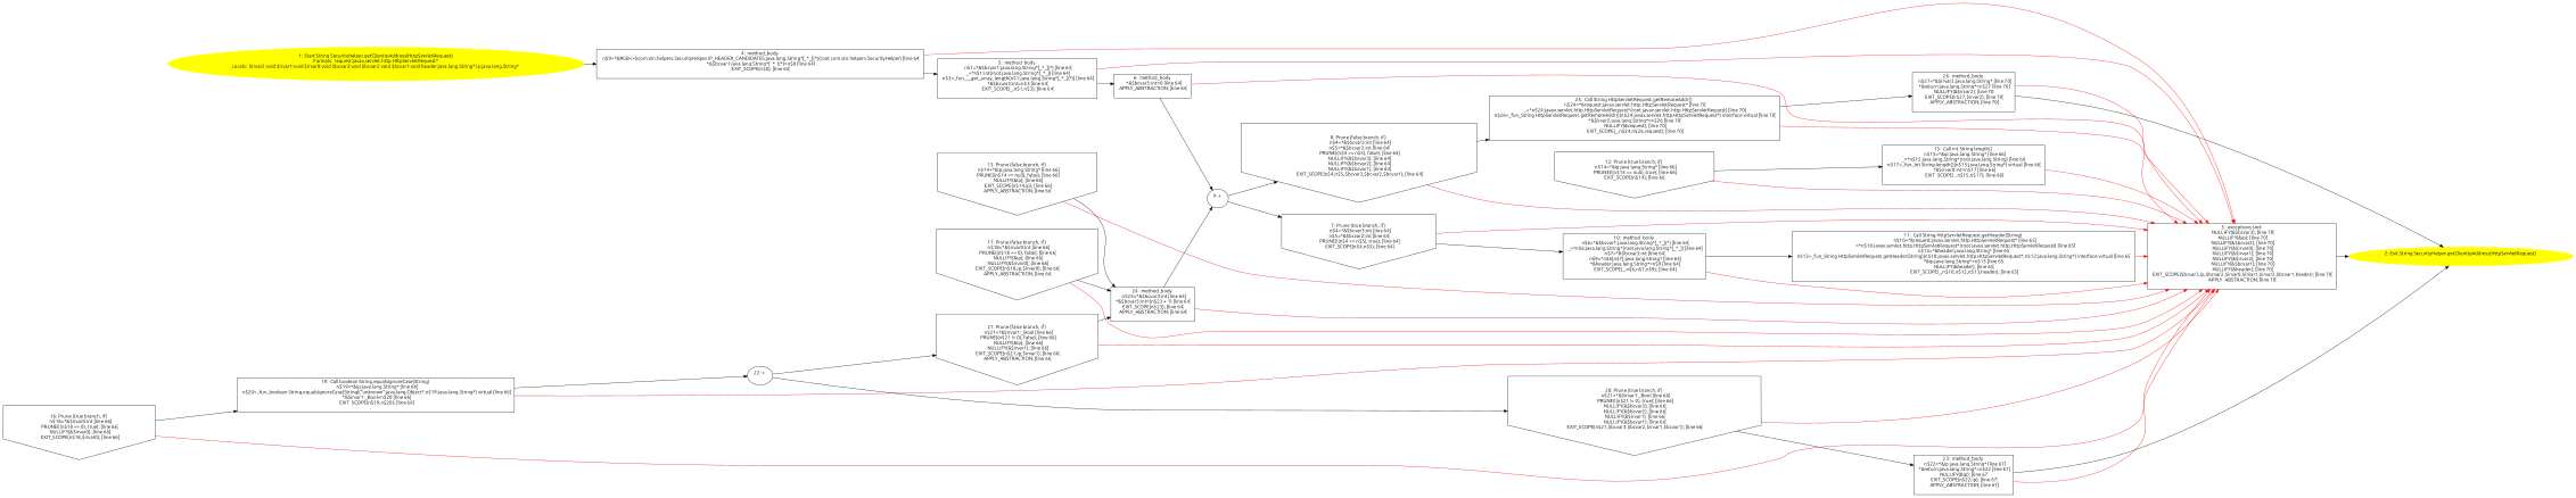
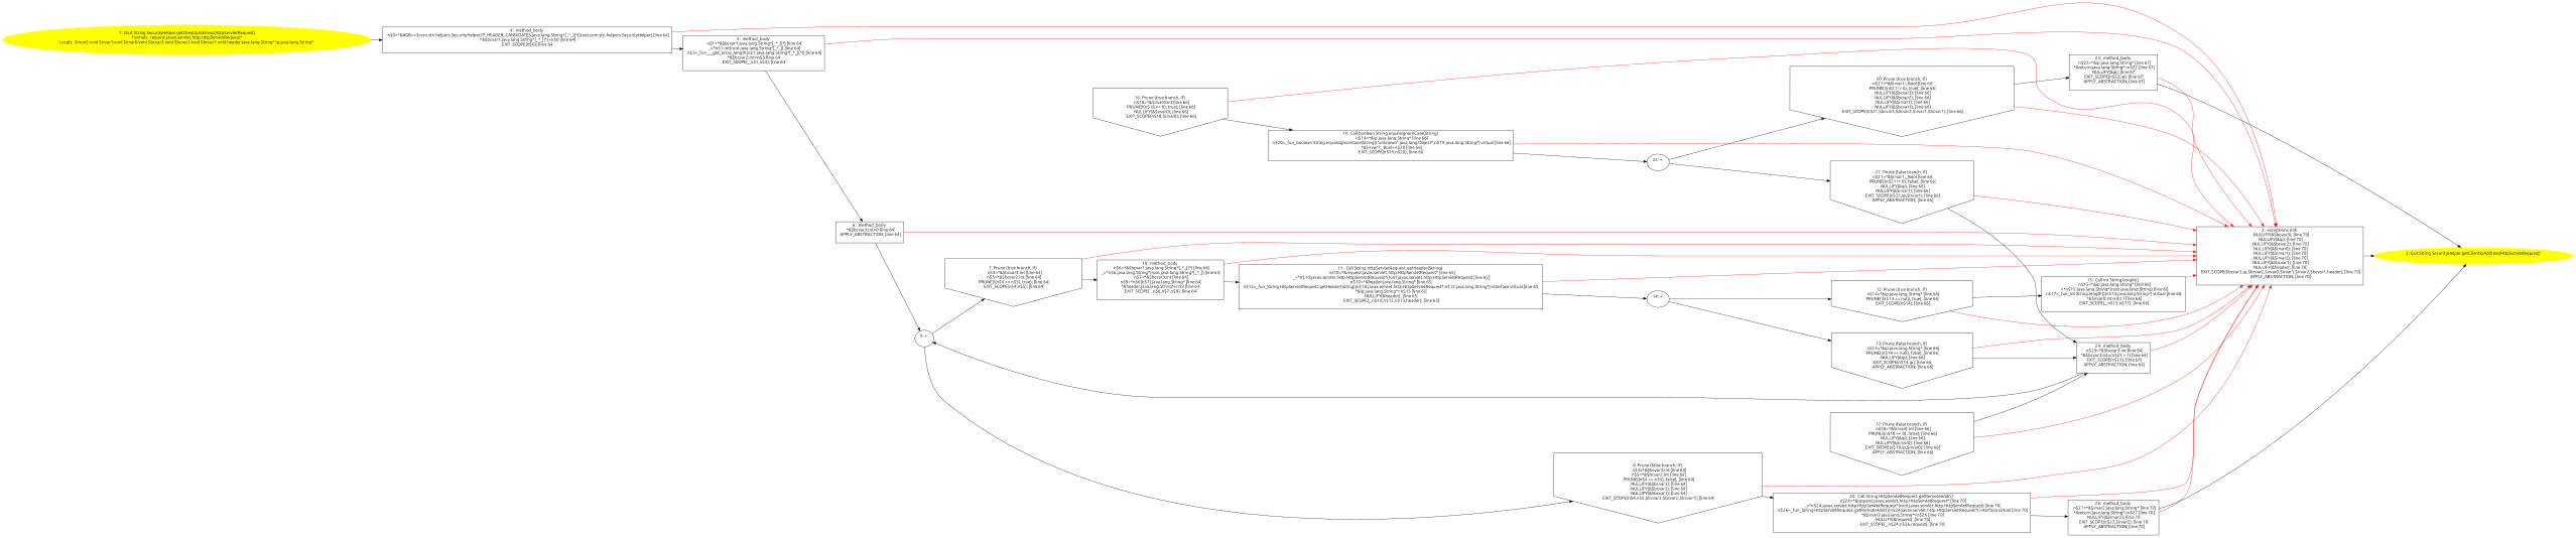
  digraph {
    fontname=Ubuntu
    rankdir=LR
    node [fontname=Ubuntu shape=box]
    edge [fontname=Ubuntu]
    n1 [color=yellow label="1: Start String SecurityHelper.getClientIpAddress(HttpServletRequest)\nFormals:  request:javax.servlet.http.HttpServletRequest*\nLocals:  $irvar2:void $irvar1:void $irvar0:void $bcvar3:void $bcvar2:void $bcvar1:void header:java.lang.String* ip:java.lang.String* \n  " style=filled shape=""]
    n2 [label="4:  method_body \n   n$0=*&#GB<>$com.stn.helpers.SecurityHelper.IP_HEADER_CANDIDATES:java.lang.String*[_*_](*)(root com.stn.helpers.SecurityHelper) [line 64]\n  *&$bcvar1:java.lang.String*[_*_](*)=n$0 [line 64]\n  EXIT_SCOPE(n$0); [line 64]\n "]
    n3 [label="3:  exceptions sink \n   NULLIFY(&$bcvar3); [line 70]\n  NULLIFY(&ip); [line 70]\n  NULLIFY(&$bcvar2); [line 70]\n  NULLIFY(&$irvar0); [line 70]\n  NULLIFY(&$irvar1); [line 70]\n  NULLIFY(&$irvar2); [line 70]\n  NULLIFY(&$bcvar1); [line 70]\n  NULLIFY(&header); [line 70]\n  EXIT_SCOPE($bcvar3,ip,$bcvar2,$irvar0,$irvar1,$irvar2,$bcvar1,header); [line 70]\n  APPLY_ABSTRACTION; [line 70]\n "]
    n4 [label="5:  method_body \n   n$1=*&$bcvar1:java.lang.String*[_*_](*) [line 64]\n  _=*n$1:int(root java.lang.String*[_*_]) [line 64]\n  n$3=_fun___get_array_length(n$1:java.lang.String*[_*_](*)) [line 64]\n  *&$bcvar2:int=n$3 [line 64]\n  EXIT_SCOPE(_,n$1,n$3); [line 64]\n "]
    n5 [color=yellow label="2: Exit String SecurityHelper.getClientIpAddress(HttpServletRequest) \n  " style=filled shape=""]
    n6 [label="6:  method_body \n   *&$bcvar3:int=0 [line 64]\n  APPLY_ABSTRACTION; [line 64]\n "]
    n7 [label="9: + \n  " shape=""]
    n8 [label="7: Prune (true branch, if) \n   n$4=*&$bcvar3:int [line 64]\n  n$5=*&$bcvar2:int [line 64]\n  PRUNE(!(n$4 >= n$5), true); [line 64]\n  EXIT_SCOPE(n$4,n$5); [line 64]\n " shape=invhouse]
    n9 [label="8: Prune (false branch, if) \n   n$4=*&$bcvar3:int [line 64]\n  n$5=*&$bcvar2:int [line 64]\n  PRUNE((n$4 >= n$5), false); [line 64]\n  NULLIFY(&$bcvar3); [line 64]\n  NULLIFY(&$bcvar2); [line 64]\n  NULLIFY(&$bcvar1); [line 64]\n  EXIT_SCOPE(n$4,n$5,$bcvar3,$bcvar2,$bcvar1); [line 64]\n " shape=invhouse]
    n10 [label="10:  method_body \n   n$6=*&$bcvar1:java.lang.String*[_*_](*) [line 64]\n  _=*n$6:java.lang.String*(root java.lang.String*[_*_]) [line 64]\n  n$7=*&$bcvar3:int [line 64]\n  n$9=*n$6[n$7]:java.lang.String* [line 64]\n  *&header:java.lang.String*=n$9 [line 64]\n  EXIT_SCOPE(_,n$6,n$7,n$9); [line 64]\n "]
    n11 [label="25:  Call String HttpServletRequest.getRemoteAddr() \n   n$24=*&request:javax.servlet.http.HttpServletRequest* [line 70]\n  _=*n$24:javax.servlet.http.HttpServletRequest*(root javax.servlet.http.HttpServletRequest) [line 70]\n  n$26=_fun_String HttpServletRequest.getRemoteAddr()(n$24:javax.servlet.http.HttpServletRequest*) interface virtual [line 70]\n  *&$irvar2:java.lang.String*=n$26 [line 70]\n  NULLIFY(&request); [line 70]\n  EXIT_SCOPE(_,n$24,n$26,request); [line 70]\n "]
    n12 [label="11:  Call String HttpServletRequest.getHeader(String) \n   n$10=*&request:javax.servlet.http.HttpServletRequest* [line 65]\n  _=*n$10:javax.servlet.http.HttpServletRequest*(root javax.servlet.http.HttpServletRequest) [line 65]\n  n$12=*&header:java.lang.String* [line 65]\n  n$13=_fun_String HttpServletRequest.getHeader(String)(n$10:javax.servlet.http.HttpServletRequest*,n$12:java.lang.String*) interface virtual [line 65]\n  *&ip:java.lang.String*=n$13 [line 65]\n  NULLIFY(&header); [line 65]\n  EXIT_SCOPE(_,n$10,n$12,n$13,header); [line 65]\n "]
+   n13 [label="14: + \n  " shape=""]
    n14 [label="26:  method_body \n   n$27=*&$irvar2:java.lang.String* [line 70]\n  *&return:java.lang.String*=n$27 [line 70]\n  NULLIFY(&$irvar2); [line 70]\n  EXIT_SCOPE(n$27,$irvar2); [line 70]\n  APPLY_ABSTRACTION; [line 70]\n "]
    n15 [label="12: Prune (true branch, if) \n   n$14=*&ip:java.lang.String* [line 66]\n  PRUNE(!(n$14 == null), true); [line 66]\n  EXIT_SCOPE(n$14); [line 66]\n " shape=invhouse]
    n16 [label="13: Prune (false branch, if) \n   n$14=*&ip:java.lang.String* [line 66]\n  PRUNE((n$14 == null), false); [line 66]\n  NULLIFY(&ip); [line 66]\n  EXIT_SCOPE(n$14,ip); [line 66]\n  APPLY_ABSTRACTION; [line 66]\n " shape=invhouse]
    n17 [label="15:  Call int String.length() \n   n$15=*&ip:java.lang.String* [line 66]\n  _=*n$15:java.lang.String*(root java.lang.String) [line 66]\n  n$17=_fun_int String.length()(n$15:java.lang.String*) virtual [line 66]\n  *&$irvar0:int=n$17 [line 66]\n  EXIT_SCOPE(_,n$15,n$17); [line 66]\n "]
    n18 [label="24:  method_body \n   n$23=*&$bcvar3:int [line 64]\n  *&$bcvar3:int=(n$23 + 1) [line 64]\n  EXIT_SCOPE(n$23); [line 64]\n  APPLY_ABSTRACTION; [line 64]\n "]
    n19 [label="16: Prune (true branch, if) \n   n$18=*&$irvar0:int [line 66]\n  PRUNE(!(n$18 == 0), true); [line 66]\n  NULLIFY(&$irvar0); [line 66]\n  EXIT_SCOPE(n$18,$irvar0); [line 66]\n " shape=invhouse]
    n20 [label="19:  Call boolean String.equalsIgnoreCase(String) \n   n$19=*&ip:java.lang.String* [line 66]\n  n$20=_fun_boolean String.equalsIgnoreCase(String)(\"unknown\":java.lang.Object*,n$19:java.lang.String*) virtual [line 66]\n  *&$irvar1:_Bool=n$20 [line 66]\n  EXIT_SCOPE(n$19,n$20); [line 66]\n "]
    n21 [label="17: Prune (false branch, if) \n   n$18=*&$irvar0:int [line 66]\n  PRUNE((n$18 == 0), false); [line 66]\n  NULLIFY(&ip); [line 66]\n  NULLIFY(&$irvar0); [line 66]\n  EXIT_SCOPE(n$18,ip,$irvar0); [line 66]\n  APPLY_ABSTRACTION; [line 66]\n " shape=invhouse]
    n22 [label="22: + \n  " shape=""]
    n23 [label="20: Prune (true branch, if) \n   n$21=*&$irvar1:_Bool [line 66]\n  PRUNE(!(n$21 != 0), true); [line 66]\n  NULLIFY(&$bcvar3); [line 66]\n  NULLIFY(&$bcvar2); [line 66]\n  NULLIFY(&$irvar1); [line 66]\n  NULLIFY(&$bcvar1); [line 66]\n  EXIT_SCOPE(n$21,$bcvar3,$bcvar2,$irvar1,$bcvar1); [line 66]\n " shape=invhouse]
    n24 [label="21: Prune (false branch, if) \n   n$21=*&$irvar1:_Bool [line 66]\n  PRUNE((n$21 != 0), false); [line 66]\n  NULLIFY(&ip); [line 66]\n  NULLIFY(&$irvar1); [line 66]\n  EXIT_SCOPE(n$21,ip,$irvar1); [line 66]\n  APPLY_ABSTRACTION; [line 66]\n " shape=invhouse]
    n25 [label="23:  method_body \n   n$22=*&ip:java.lang.String* [line 67]\n  *&return:java.lang.String*=n$22 [line 67]\n  NULLIFY(&ip); [line 67]\n  EXIT_SCOPE(n$22,ip); [line 67]\n  APPLY_ABSTRACTION; [line 67]\n "]
    n1 -> n2
    n2 -> n3 [color=red]
    n2 -> n4
    n3 -> n5
    n4 -> n3 [color=red]
    n4 -> n6
    n6 -> n3 [color=red]
    n6 -> n7
    n7 -> n8
    n7 -> n9
    n8 -> n3 [color=red]
    n8 -> n10
    n9 -> n3 [color=red]
    n9 -> n11
    n10 -> n3 [color=red]
    n10 -> n12
    n11 -> n3 [color=red]
    n11 -> n14
    n12 -> n3 [color=red]
+   n12 -> n13
+   n13 -> n15
+   n13 -> n16
    n14 -> n3 [color=red]
    n14 -> n5
    n15 -> n3 [color=red]
    n15 -> n17
    n16 -> n3 [color=red]
    n16 -> n18
    n17 -> n3 [color=red]
    n18 -> n3 [color=red]
    n18 -> n7
    n19 -> n3 [color=red]
    n19 -> n20
    n20 -> n3 [color=red]
    n20 -> n22
    n21 -> n3 [color=red]
    n21 -> n18
    n22 -> n23
    n22 -> n24
    n23 -> n3 [color=red]
    n23 -> n25
    n24 -> n3 [color=red]
    n24 -> n18
    n25 -> n3 [color=red]
    n25 -> n5
  }
